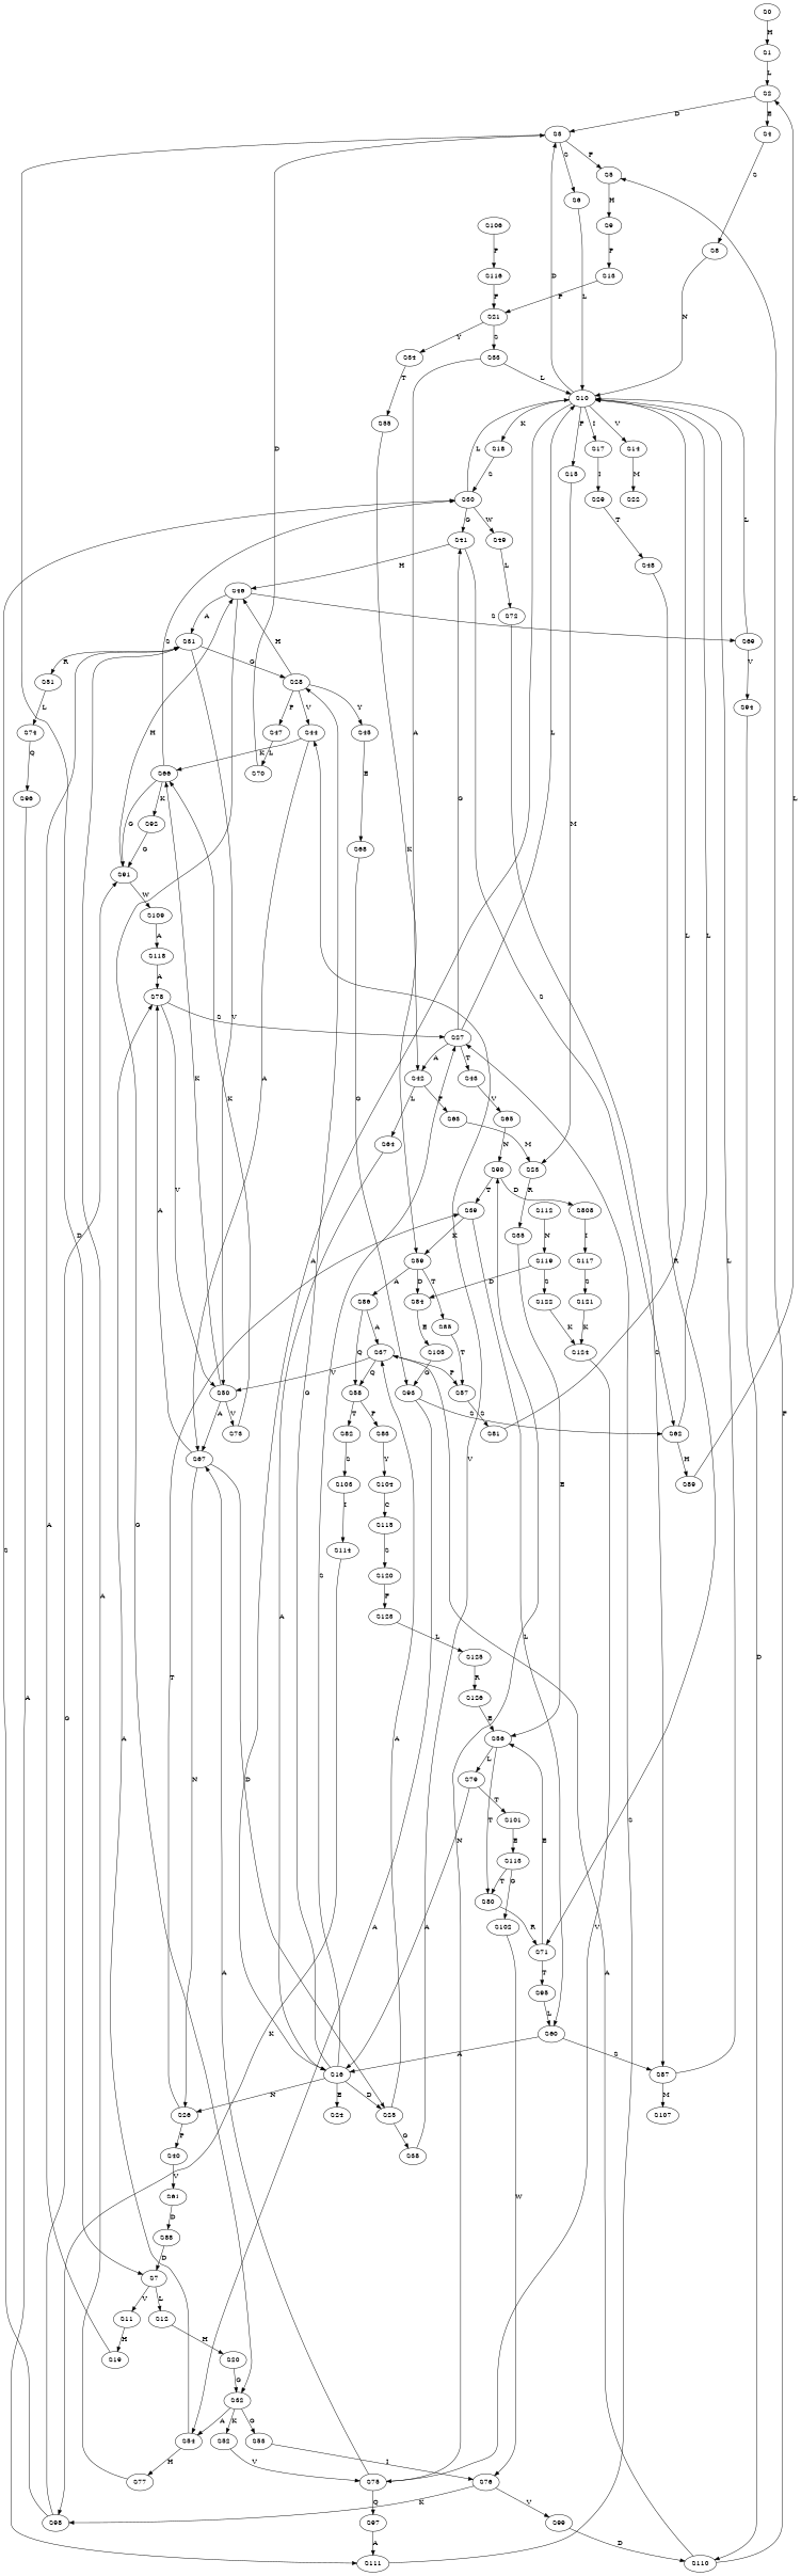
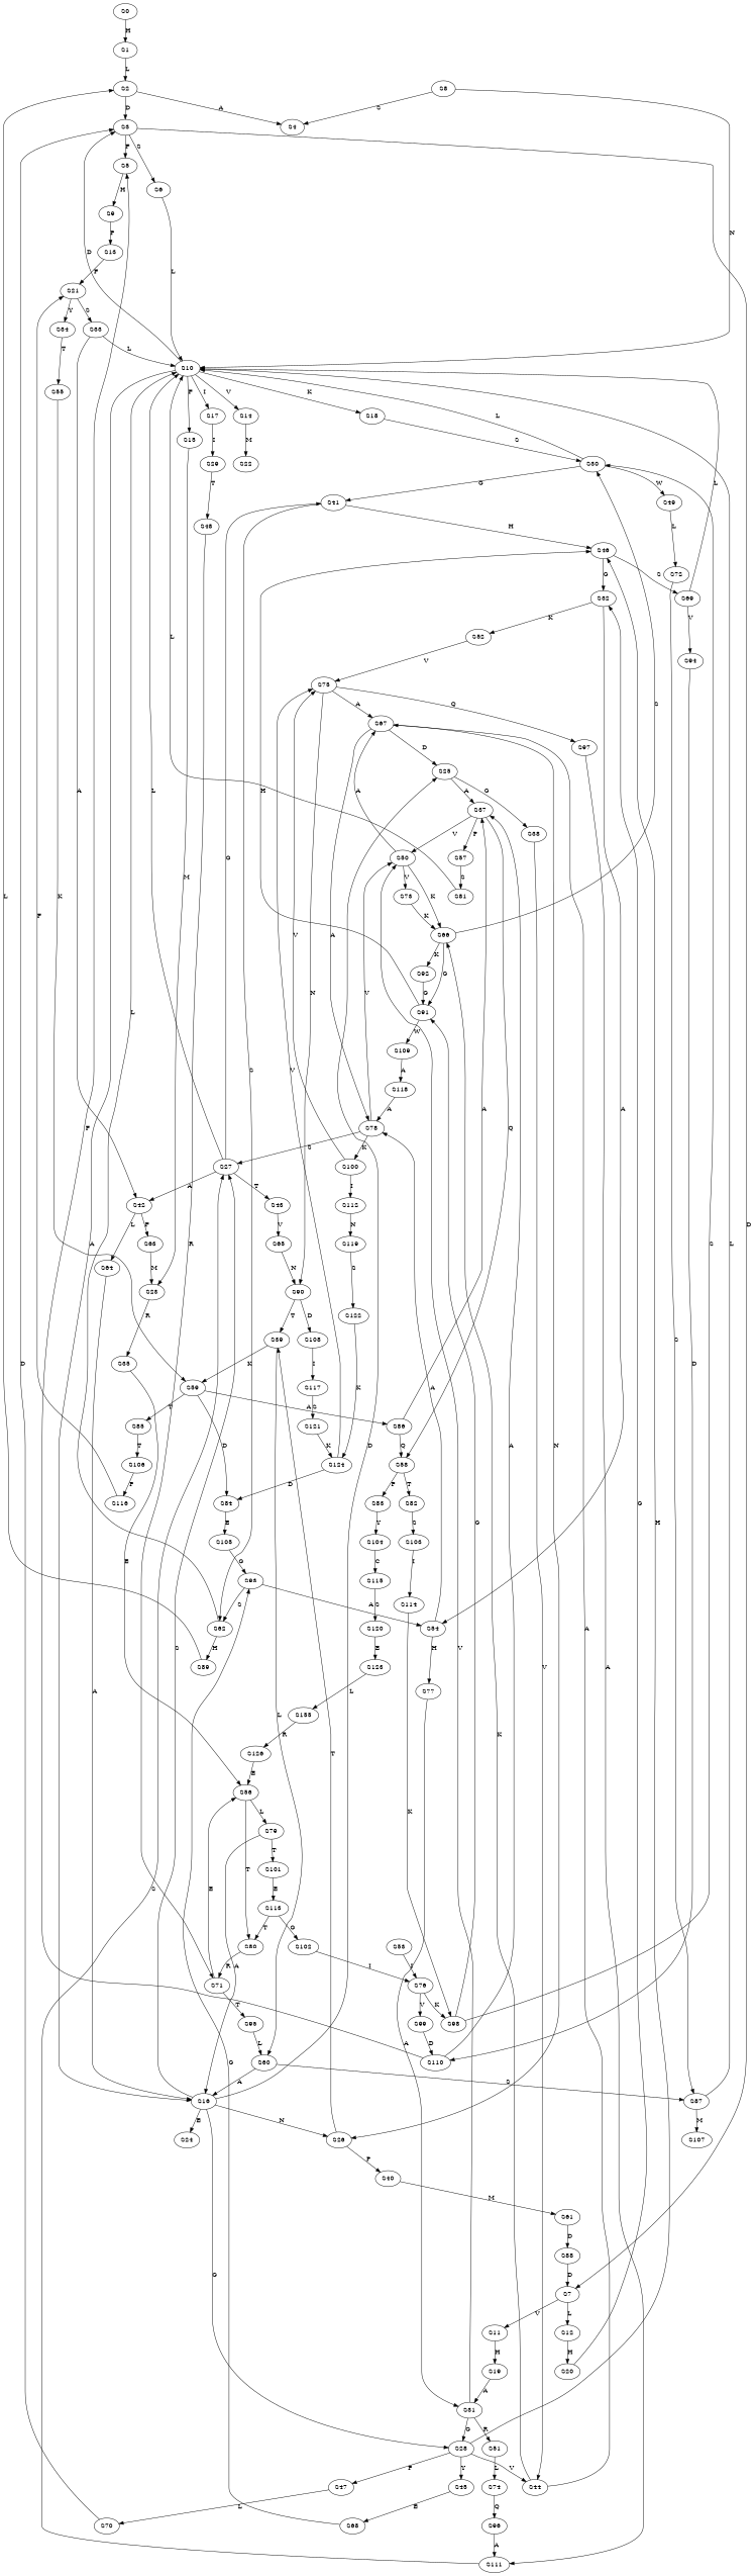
  strict digraph {
    S0
    S1
    S2
    S3
    S4
    S5
    S6
    S7
    S8
    S9
    S10
    S11
    S12
    S13
    S14
    S15
    S16
    S17
    S18
    S19
    S20
    S21
    S22
    S23
    S24
    S25
    S26
    S27
    S28
    S29
    S30
    S31
    S32
    S33
    S34
    S35
    S37
    S38
    S39
    S40
    S41
    S42
    S43
    S44
    S45
    S46
    S47
    S48
    S49
    S50
    S51
    S52
    S53
    S54
    S55
    S56
    S57
    S58
    S59
    S60
    S61
    S62
    S63
    S64
    S65
    S66
    S67
    S68
    S69
    S70
    S71
    S72
    S73
    S74
    S75
    S76
    S77
    S78
    S79
    S80
    S81
    S82
    S83
    S84
    S85
    S86
    S87
    S88
    S89
    S90
    S91
    S92
    S93
    S94
    S95
    S96
    S97
    S98
    S99
+   S100
    S101
    S103
    S104
    S105
    S106
    S107
-   S108 [label=S808]
+   S108
    S109
    S110
    S111
    S112
    S113
    S102
    S114
    S115
    S116
    S117
    S118
    S119
    S120
    S121
    S122
    S123
    S124
-   S125
+   S125 [label=S155]
    S126
    S0 -> S1 [label=H]
    S1 -> S2 [label=L]
    S2 -> S3 [label=D]
-   S2 -> S4 [label=E]
+   S2 -> S4 [label=A]
    S3 -> S5 [label=F]
    S3 -> S6 [label=S]
    S3 -> S7 [label=D]
-   S4 -> S8 [label=S]
+   S8 -> S4 [label=S]
    S5 -> S9 [label=H]
    S6 -> S10 [label=L]
    S7 -> S11 [label=V]
    S7 -> S12 [label=L]
    S8 -> S10 [label=N]
    S9 -> S13 [label=P]
    S10 -> S3 [label=D]
    S10 -> S14 [label=V]
    S10 -> S15 [label=F]
    S10 -> S16 [label=A]
    S10 -> S17 [label=I]
    S10 -> S18 [label=K]
    S11 -> S19 [label=H]
    S12 -> S20 [label=H]
    S13 -> S21 [label=F]
    S14 -> S22 [label=M]
    S15 -> S23 [label=M]
    S16 -> S24 [label=E]
    S16 -> S25 [label=D]
    S16 -> S26 [label=N]
    S16 -> S27 [label=S]
    S16 -> S28 [label=G]
    S17 -> S29 [label=I]
    S18 -> S30 [label=S]
    S19 -> S31 [label=A]
    S20 -> S32 [label=G]
    S21 -> S33 [label=S]
    S21 -> S34 [label=Y]
    S23 -> S35 [label=R]
    S25 -> S37 [label=A]
    S25 -> S38 [label=G]
    S26 -> S39 [label=T]
    S26 -> S40 [label=P]
    S27 -> S10 [label=L]
    S27 -> S41 [label=G]
    S27 -> S42 [label=A]
    S27 -> S43 [label=T]
    S28 -> S44 [label=V]
    S28 -> S45 [label=Y]
    S28 -> S46 [label=H]
    S28 -> S47 [label=P]
    S29 -> S48 [label=T]
    S30 -> S10 [label=L]
    S30 -> S41 [label=G]
    S30 -> S49 [label=W]
    S31 -> S28 [label=G]
    S31 -> S50 [label=V]
    S31 -> S51 [label=R]
    S32 -> S52 [label=K]
-   S32 -> S53 [label=G]
    S32 -> S54 [label=A]
    S33 -> S10 [label=L]
    S33 -> S42 [label=A]
    S34 -> S55 [label=T]
    S35 -> S56 [label=E]
    S37 -> S50 [label=V]
    S37 -> S57 [label=P]
    S37 -> S58 [label=Q]
    S38 -> S44 [label=V]
    S39 -> S59 [label=K]
    S39 -> S60 [label=L]
-   S40 -> S61 [label=V]
+   S40 -> S61 [label=M]
    S41 -> S46 [label=H]
    S41 -> S62 [label=S]
    S42 -> S63 [label=F]
    S42 -> S64 [label=L]
    S43 -> S65 [label=V]
    S44 -> S66 [label=K]
    S44 -> S67 [label=A]
    S45 -> S68 [label=E]
-   S46 -> S31 [label=A]
    S46 -> S32 [label=G]
    S46 -> S69 [label=S]
    S47 -> S70 [label=L]
    S48 -> S71 [label=R]
    S49 -> S72 [label=L]
    S50 -> S66 [label=K]
    S50 -> S67 [label=A]
    S50 -> S73 [label=V]
    S51 -> S74 [label=L]
    S52 -> S75 [label=V]
    S53 -> S76 [label=I]
    S54 -> S77 [label=H]
    S54 -> S78 [label=A]
    S55 -> S59 [label=K]
    S56 -> S79 [label=L]
    S56 -> S80 [label=T]
    S57 -> S81 [label=S]
    S58 -> S82 [label=T]
    S58 -> S83 [label=P]
    S59 -> S84 [label=D]
    S59 -> S85 [label=T]
    S59 -> S86 [label=A]
    S60 -> S16 [label=A]
    S60 -> S87 [label=S]
    S61 -> S88 [label=D]
    S62 -> S10 [label=L]
    S62 -> S89 [label=H]
    S63 -> S23 [label=M]
    S64 -> S16 [label=A]
    S65 -> S90 [label=N]
    S66 -> S30 [label=S]
    S66 -> S91 [label=G]
    S66 -> S92 [label=K]
    S67 -> S25 [label=D]
    S67 -> S26 [label=N]
    S67 -> S78 [label=A]
    S68 -> S93 [label=G]
    S69 -> S10 [label=L]
    S69 -> S94 [label=V]
    S70 -> S3 [label=D]
    S71 -> S56 [label=E]
    S71 -> S95 [label=T]
    S72 -> S87 [label=S]
    S73 -> S66 [label=K]
    S74 -> S96 [label=Q]
    S75 -> S67 [label=A]
    S75 -> S90 [label=N]
    S75 -> S97 [label=Q]
    S76 -> S98 [label=K]
    S76 -> S99 [label=V]
    S77 -> S31 [label=A]
    S78 -> S27 [label=S]
    S78 -> S50 [label=V]
+   S78 -> S100 [label=K]
    S79 -> S16 [label=A]
    S79 -> S101 [label=T]
    S80 -> S71 [label=R]
    S81 -> S10 [label=L]
    S82 -> S103 [label=S]
    S83 -> S104 [label=Y]
    S84 -> S105 [label=E]
-   S85 -> S57 [label=T]
+   S85 -> S106 [label=T]
    S86 -> S37 [label=A]
    S86 -> S58 [label=Q]
    S87 -> S10 [label=L]
    S87 -> S107 [label=M]
    S88 -> S7 [label=D]
    S89 -> S2 [label=L]
    S90 -> S39 [label=T]
    S90 -> S108 [label=D]
    S91 -> S46 [label=H]
    S91 -> S109 [label=W]
    S92 -> S91 [label=G]
    S93 -> S54 [label=A]
    S93 -> S62 [label=S]
    S94 -> S110 [label=D]
    S95 -> S60 [label=L]
    S96 -> S111 [label=A]
    S97 -> S111 [label=A]
    S98 -> S30 [label=S]
    S98 -> S91 [label=G]
    S99 -> S110 [label=D]
+   S100 -> S75 [label=V]
+   S100 -> S112 [label=I]
    S101 -> S113 [label=E]
    S103 -> S114 [label=I]
    S104 -> S115 [label=C]
    S105 -> S93 [label=G]
    S106 -> S116 [label=P]
    S108 -> S117 [label=I]
    S109 -> S118 [label=A]
    S110 -> S5 [label=F]
    S110 -> S37 [label=A]
    S111 -> S27 [label=S]
    S112 -> S119 [label=N]
    S113 -> S80 [label=T]
    S113 -> S102 [label=G]
-   S102 -> S76 [label=W]
+   S102 -> S76 [label=I]
    S114 -> S98 [label=K]
    S115 -> S120 [label=S]
    S116 -> S21 [label=F]
    S117 -> S121 [label=S]
    S118 -> S78 [label=A]
    S119 -> S122 [label=S]
-   S120 -> S123 [label=F]
+   S120 -> S123 [label=E]
    S121 -> S124 [label=K]
    S122 -> S124 [label=K]
    S123 -> S125 [label=L]
    S124 -> S75 [label=V]
-   S119 -> S84 [label=D]
+   S124 -> S84 [label=D]
    S125 -> S126 [label=R]
    S126 -> S56 [label=E]
  }
